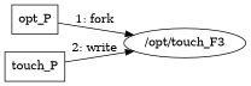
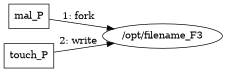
  digraph {
    engine=neato
    fixedsize=false
    fontsize=10
    nodesep=0.3
    rankdir=LR
    ranksep=0
    splines=true
    node [node_type=Process shape=box]
-   "/opt/filename_F3" [node_type=File shape=ellipse label="/opt/touch_F3"]
-   mal_P [label=opt_P]
+   "/opt/filename_F3" [node_type=File shape=ellipse]
+   mal_P
    touch_P
    mal_P -> "/opt/filename_F3" [label="1: fork"]
    touch_P -> "/opt/filename_F3" [label="2: write"]
  }
